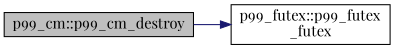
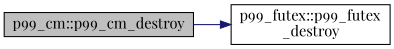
  digraph {
    rankdir=LR
    fontname="Playfair Display"
    node [color=black fontname="Playfair Display" fontsize=14 shape=record style=filled]
    n1 [fillcolor=grey75 fontcolor=black height=0.2 label="p99_cm::p99_cm_destroy" width=0.4]
-   n2 [fillcolor=white height=0.2 label="p99_futex::p99_futex\l_futex" width=0.4]
+   n2 [fillcolor=white height=0.2 label="p99_futex::p99_futex\l_destroy" width=0.4]
    n1 -> n2 [color=midnightblue fontname="Playfair Display" fontsize=14 labelfontname=Helvetica labelfontsize=14 style=solid]
  }
